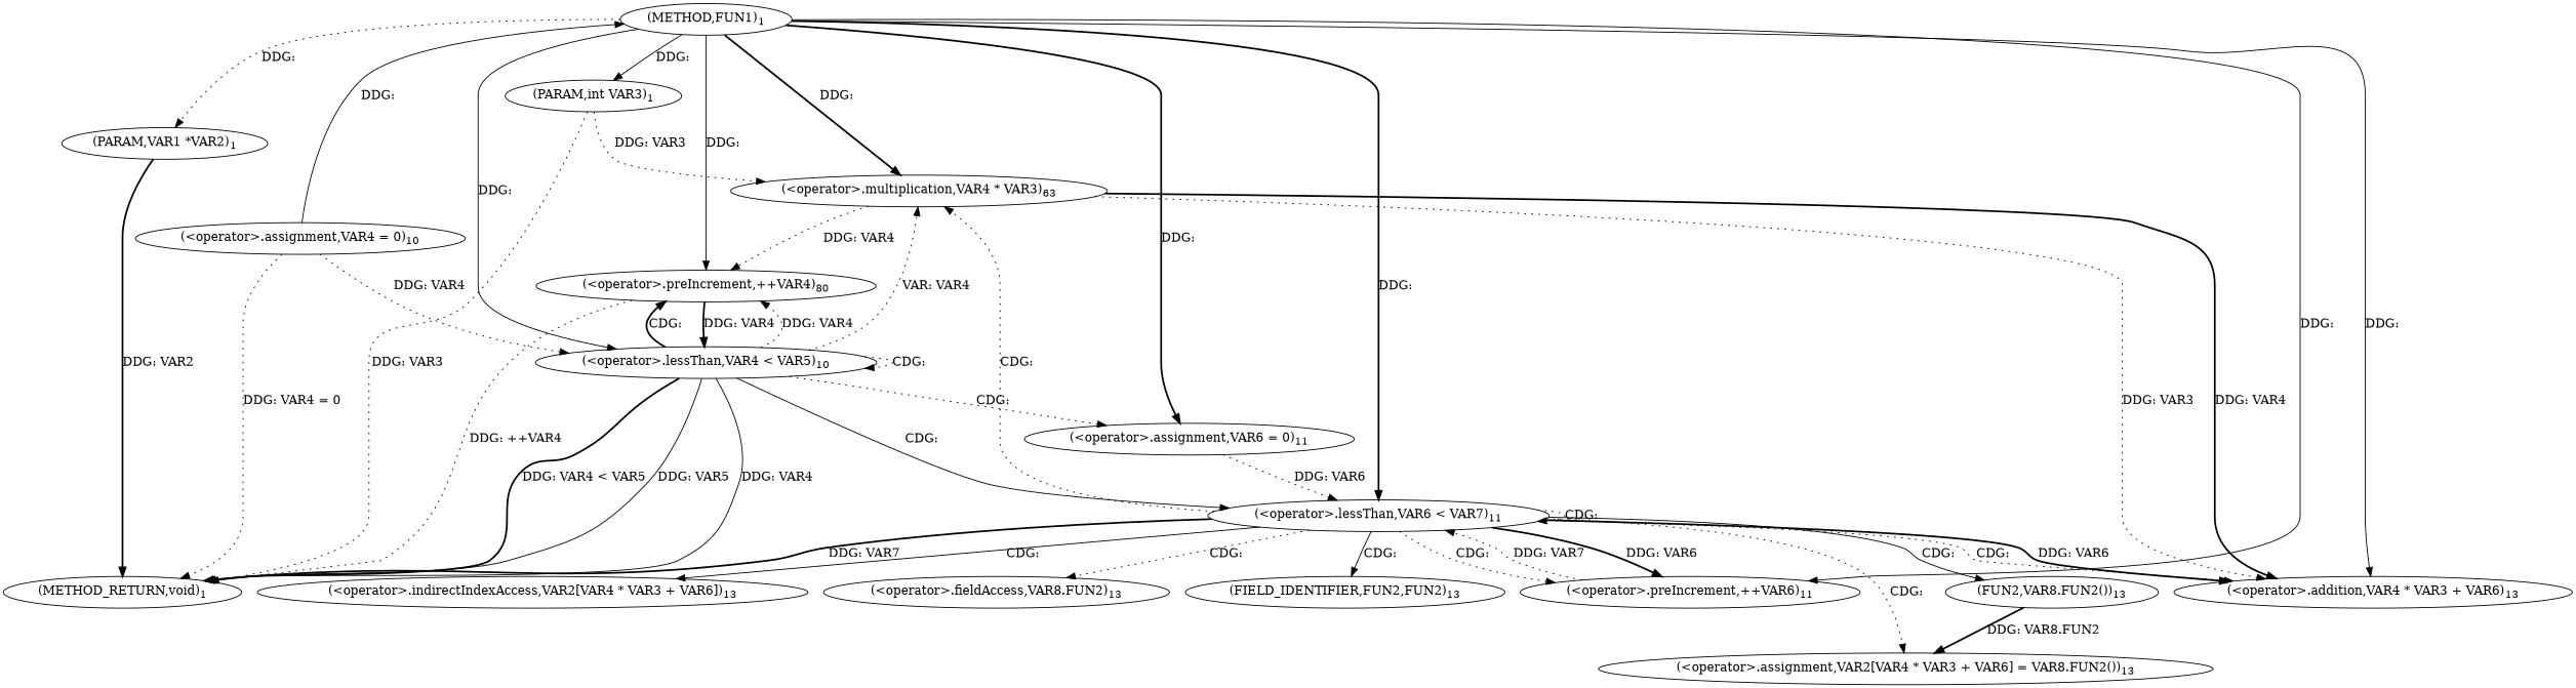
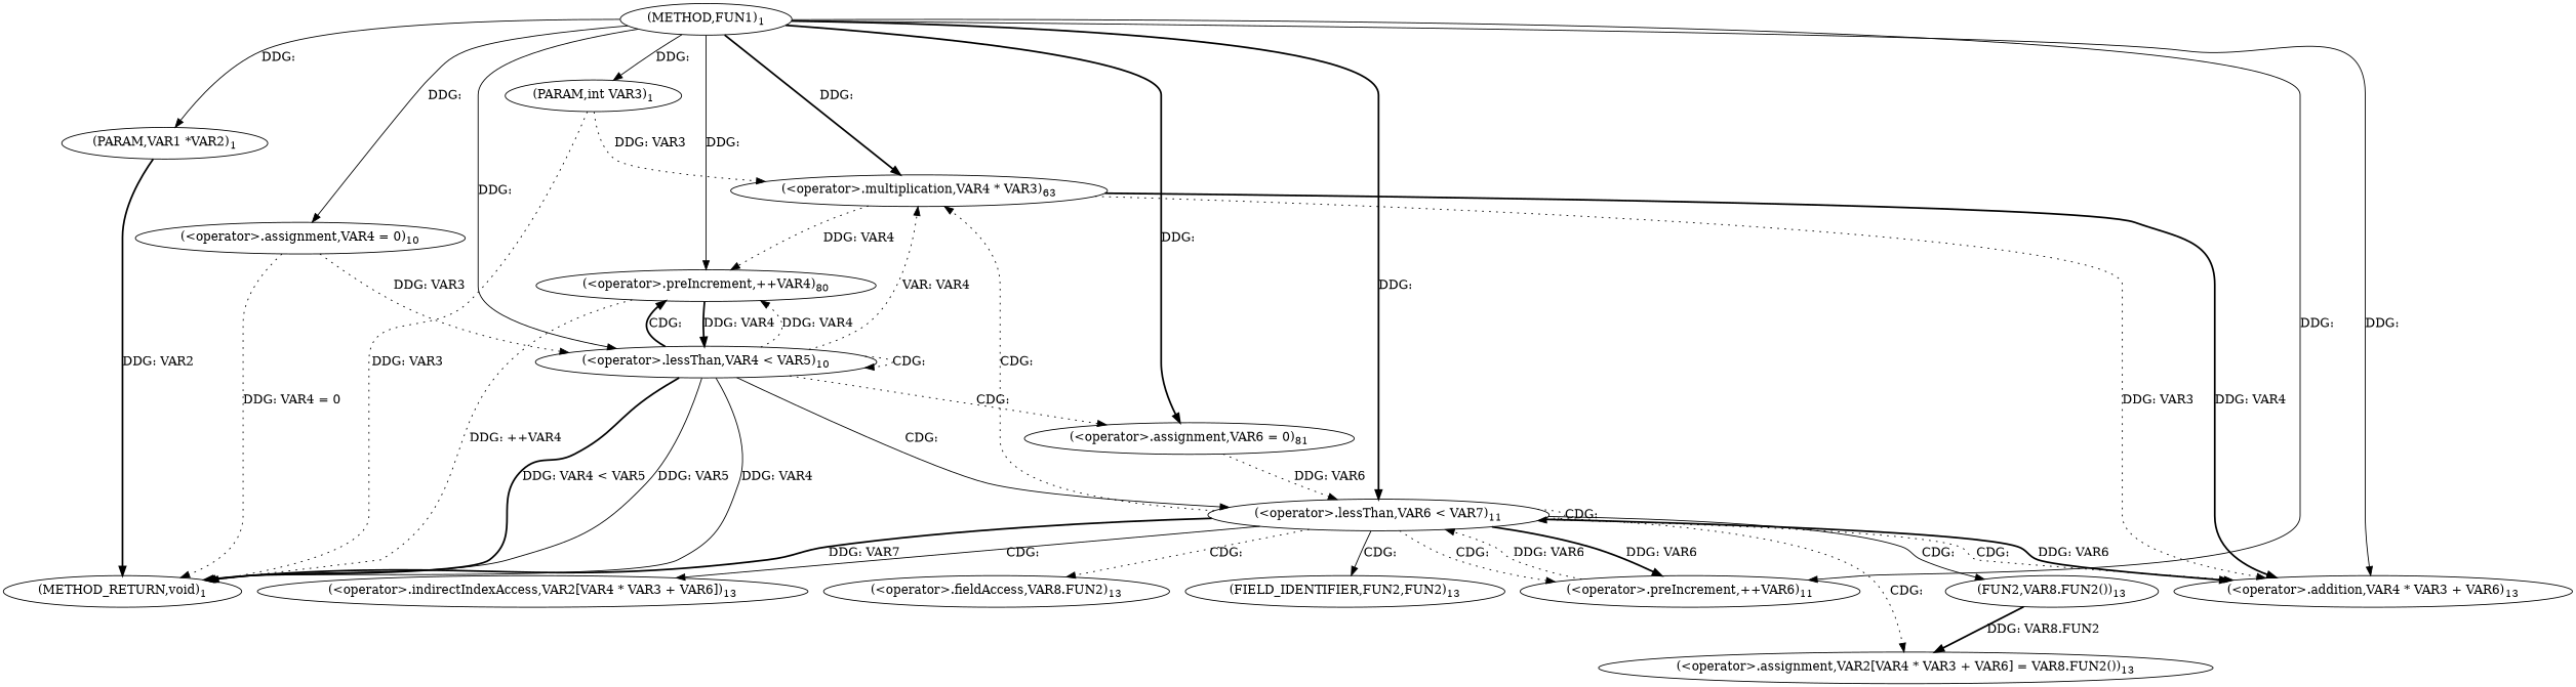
  digraph {
    edge [style=dotted]
    n1 [label=<(METHOD,FUN1)<SUB>1</SUB>>]
    n2 [label=<(PARAM,VAR1 *VAR2)<SUB>1</SUB>>]
    n3 [label=<(PARAM,int VAR3)<SUB>1</SUB>>]
    n4 [label=<(&lt;operator&gt;.lessThan,VAR4 &lt; VAR5)<SUB>10</SUB>>]
    n5 [label=<(&lt;operator&gt;.preIncrement,++VAR4)<SUB>80</SUB>>]
    n6 [label=<(&lt;operator&gt;.assignment,VAR4 = 0)<SUB>10</SUB>>]
    n7 [label=<(&lt;operator&gt;.lessThan,VAR6 &lt; VAR7)<SUB>11</SUB>>]
    n8 [label=<(&lt;operator&gt;.preIncrement,++VAR6)<SUB>11</SUB>>]
-   n9 [label=<(&lt;operator&gt;.assignment,VAR6 = 0)<SUB>11</SUB>>]
+   n9 [label=<(&lt;operator&gt;.assignment,VAR6 = 0)<SUB>81</SUB>>]
    n10 [label=<(&lt;operator&gt;.addition,VAR4 * VAR3 + VAR6)<SUB>13</SUB>>]
    n11 [label=<(&lt;operator&gt;.multiplication,VAR4 * VAR3)<SUB>63</SUB>>]
    n12 [label=<(METHOD_RETURN,void)<SUB>1</SUB>>]
    n13 [label=<(&lt;operator&gt;.assignment,VAR2[VAR4 * VAR3 + VAR6] = VAR8.FUN2())<SUB>13</SUB>>]
    n14 [label=<(FUN2,VAR8.FUN2())<SUB>13</SUB>>]
    n15 [label=<(&lt;operator&gt;.indirectIndexAccess,VAR2[VAR4 * VAR3 + VAR6])<SUB>13</SUB>>]
    n16 [label=<(&lt;operator&gt;.fieldAccess,VAR8.FUN2)<SUB>13</SUB>>]
    n17 [label=<(FIELD_IDENTIFIER,FUN2,FUN2)<SUB>13</SUB>>]
-   n1 -> n2 [label="DDG: "]
+   n1 -> n2 [label="DDG: " style=solid]
    n1 -> n3 [label="DDG: " style=solid]
    n1 -> n4 [label="DDG: " style=solid]
    n1 -> n5 [label="DDG: " style=solid]
-   n6 -> n1 [label="DDG: " style=solid]
+   n1 -> n6 [label="DDG: " style=solid]
    n1 -> n7 [label="DDG: " style=bold]
    n1 -> n8 [label="DDG: " style=solid]
    n1 -> n9 [label="DDG: " style=bold]
    n1 -> n10 [label="DDG: " style=solid]
    n1 -> n11 [label="DDG: " style=bold]
    n2 -> n12 [label="DDG: VAR2" style=bold]
    n3 -> n11 [label="DDG: VAR3"]
    n3 -> n12 [label="DDG: VAR3"]
    n4 -> n4 [label="CDG: "]
    n4 -> n5 [label="DDG: VAR4"]
    n4 -> n5 [label="CDG: " style=bold]
    n4 -> n7 [label="CDG: " style=solid]
    n4 -> n9 [label="CDG: "]
    n4 -> n11 [label="VAR: VAR4"]
    n4 -> n12 [label="DDG: VAR4" style=solid]
    n4 -> n12 [label="DDG: VAR4 &lt; VAR5" style=bold]
    n4 -> n12 [label="DDG: VAR5" style=solid]
    n5 -> n4 [label="DDG: VAR4" style=bold]
    n5 -> n12 [label="DDG: ++VAR4"]
-   n6 -> n4 [label="DDG: VAR4"]
+   n6 -> n4 [label="DDG: VAR3"]
    n6 -> n12 [label="DDG: VAR4 = 0"]
    n7 -> n7 [label="CDG: "]
    n7 -> n8 [label="DDG: VAR6" style=bold]
    n7 -> n8 [label="CDG: "]
    n7 -> n10 [label="DDG: VAR6" style=bold]
    n7 -> n10 [label="CDG: "]
    n7 -> n11 [label="CDG: "]
    n7 -> n12 [label="DDG: VAR7" style=bold]
    n7 -> n13 [label="CDG: "]
    n7 -> n14 [label="CDG: " style=solid]
    n7 -> n15 [label="CDG: " style=solid]
    n7 -> n16 [label="CDG: "]
    n7 -> n17 [label="CDG: " style=solid]
-   n8 -> n7 [label="DDG: VAR7"]
+   n8 -> n7 [label="DDG: VAR6"]
    n9 -> n7 [label="DDG: VAR6"]
    n11 -> n5 [label="DDG: VAR4"]
    n11 -> n10 [label="DDG: VAR4" style=bold]
    n11 -> n10 [label="DDG: VAR3"]
    n14 -> n13 [label="DDG: VAR8.FUN2" style=bold]
  }
